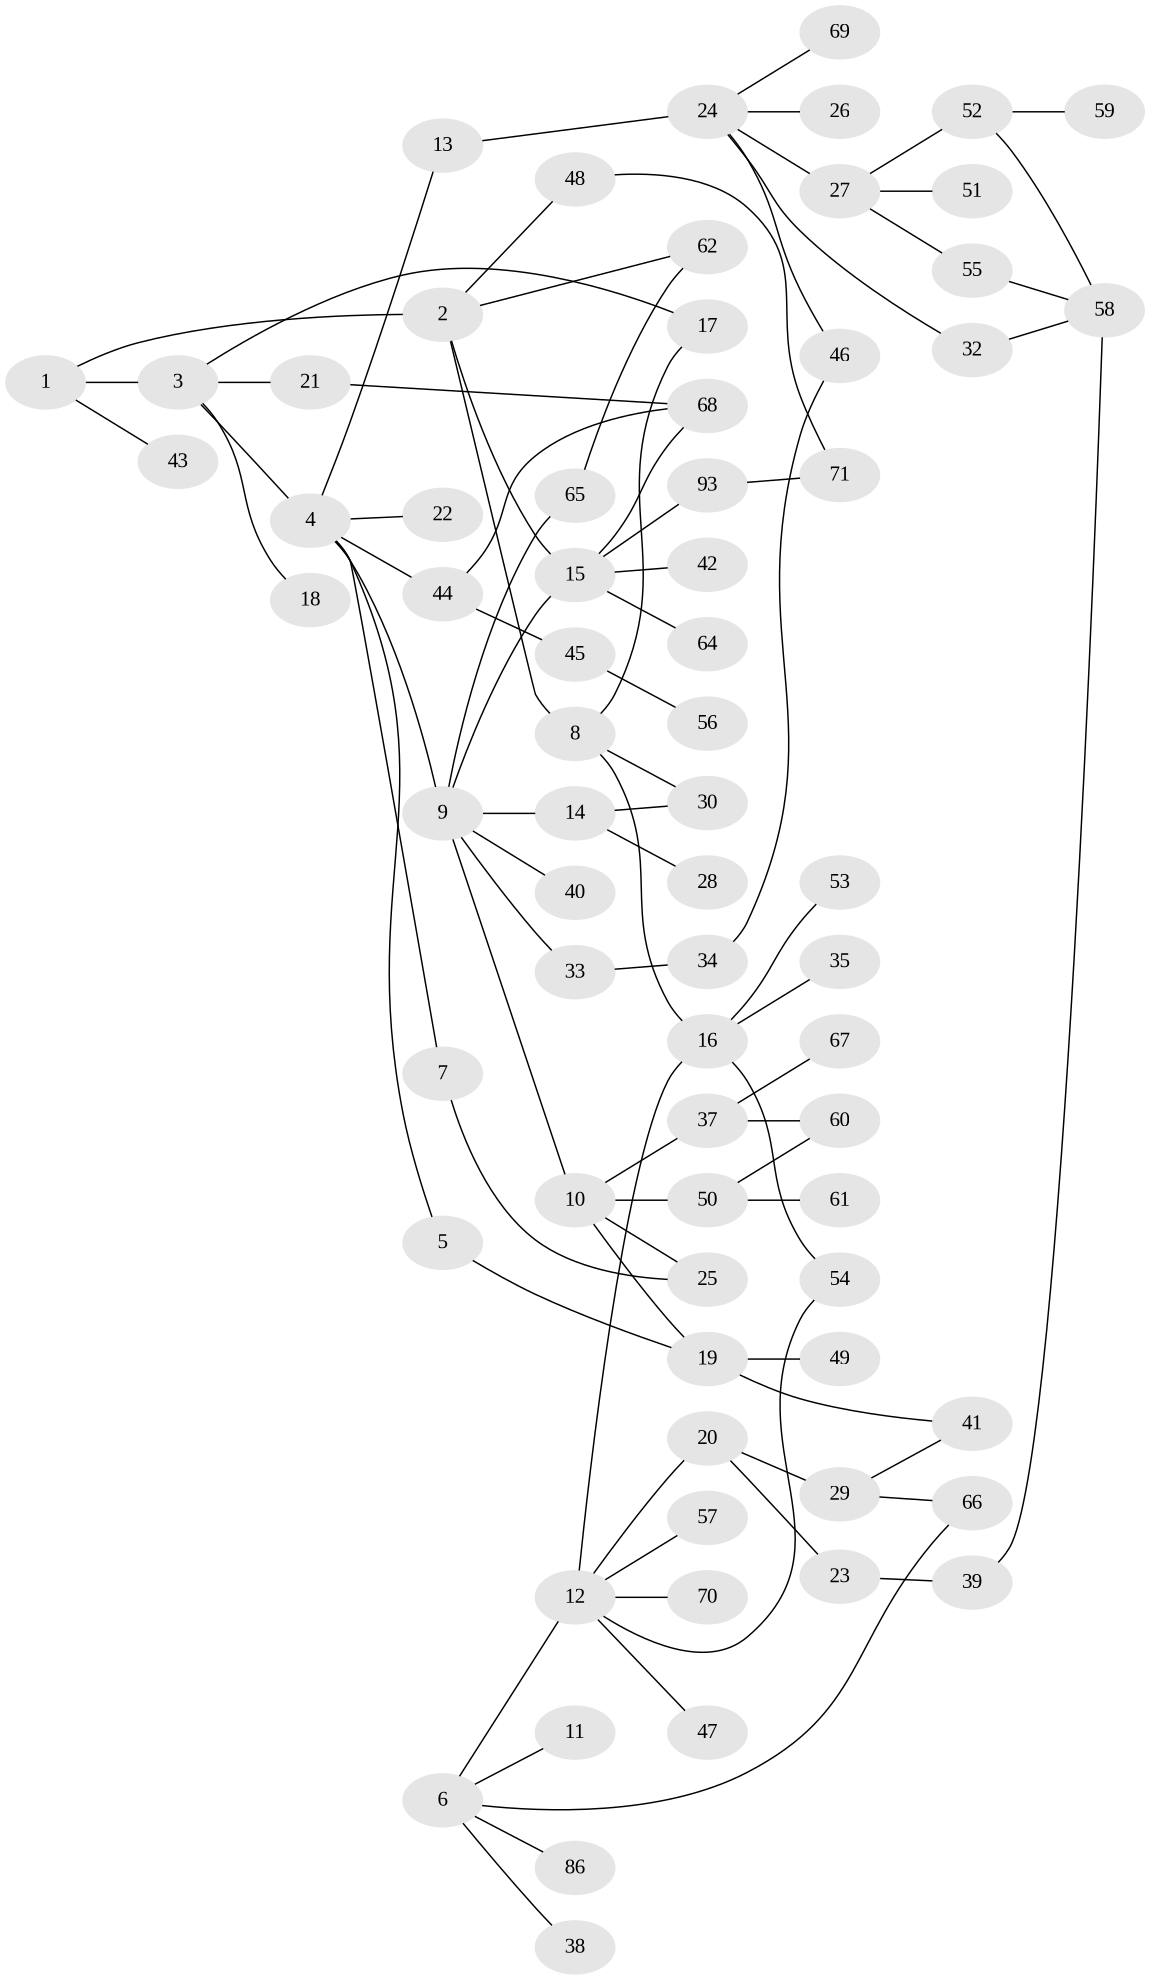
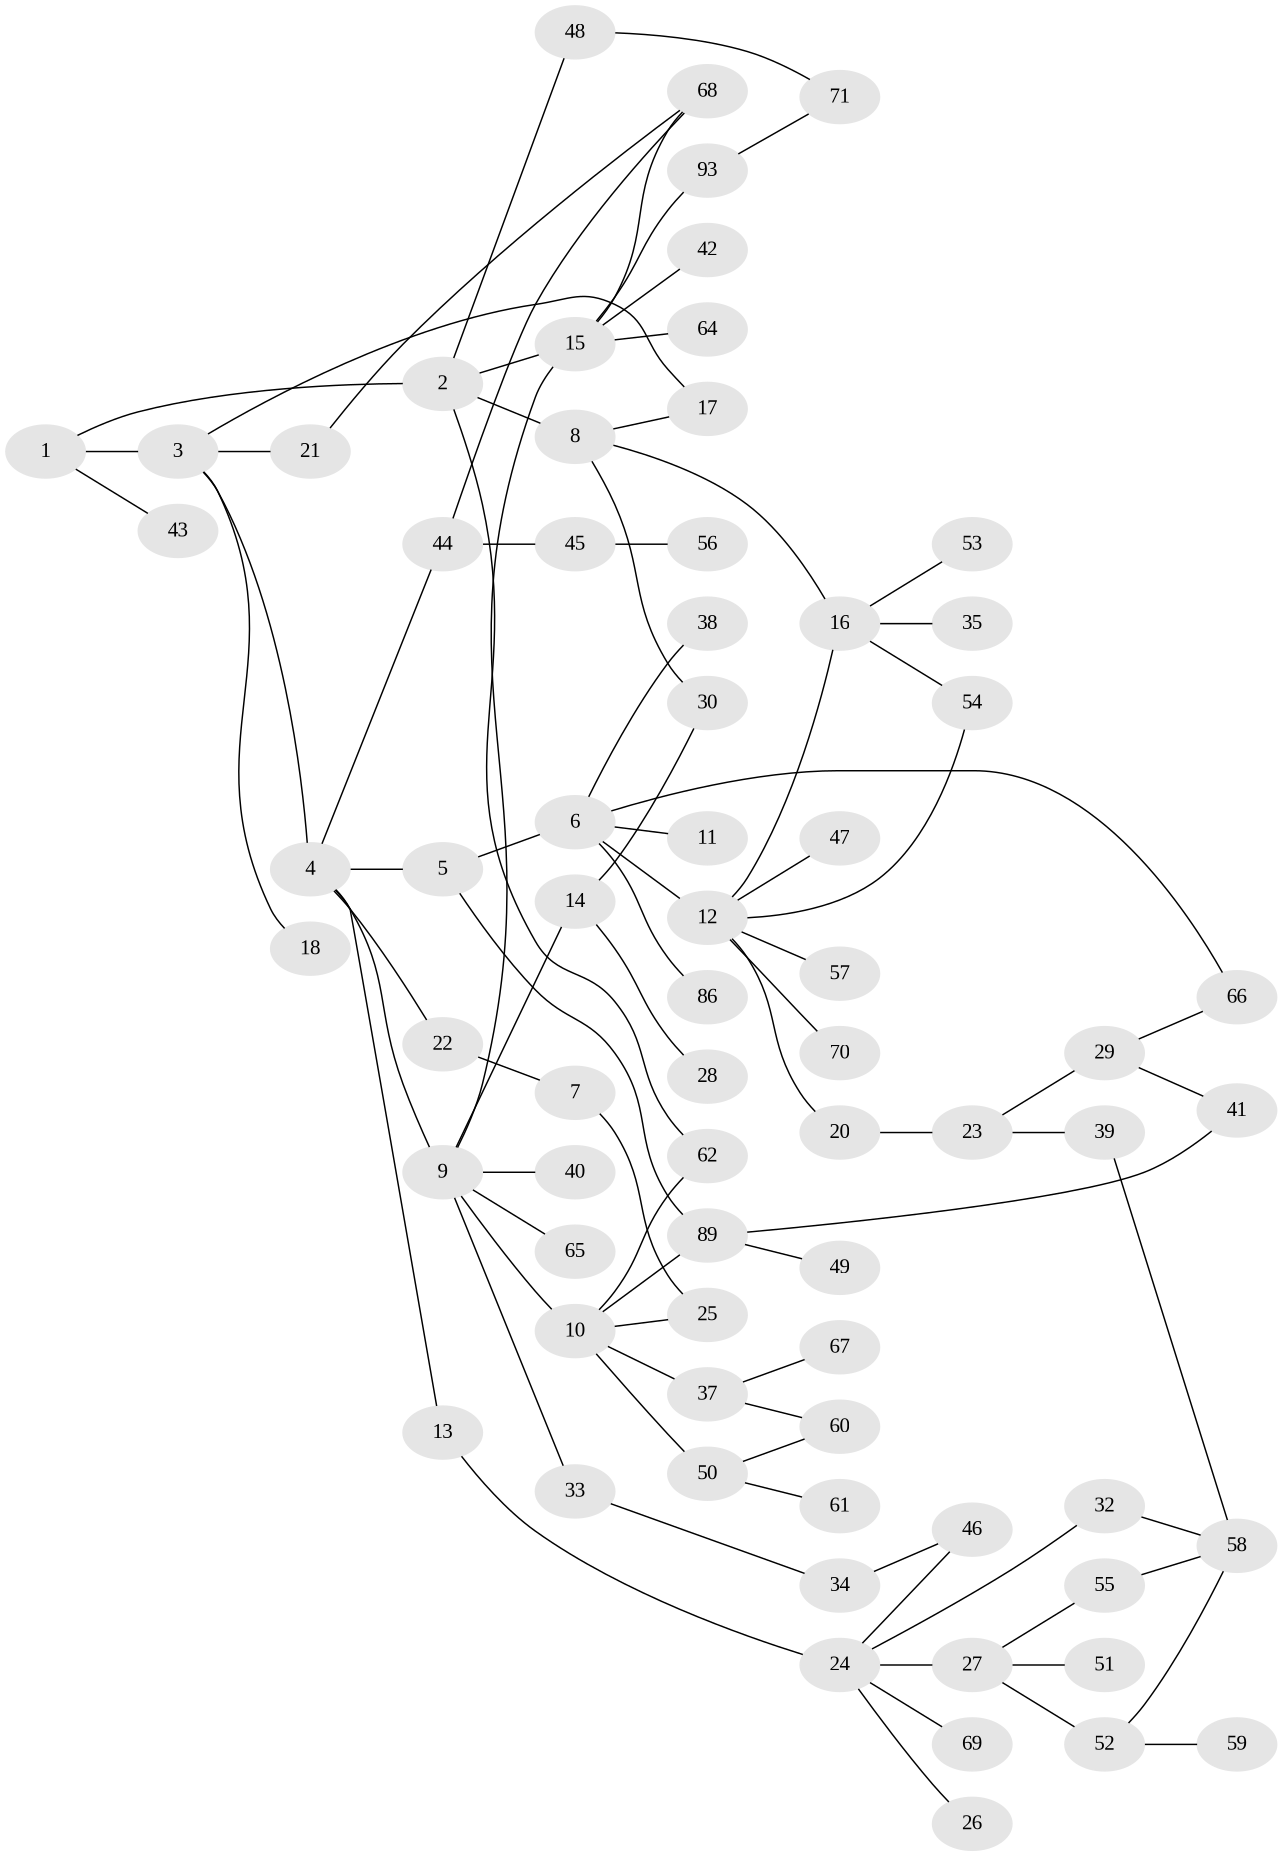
  graph {
    fontname="Liberation Serif"
    rankdir=LR
    node [color=gray90 fontname="Liberation Serif" style=filled]
    edge [fontname="Liberation Serif"]
    1
    2
    3
    43
    8
    15
    48
    62
    4
    17
    18
    21
    16
    30
    42
    n16 [label=93]
    64
    68
    71
    5
    7
    9
    13
    22
    44
    6
-   19
+   19 [label=89]
    25
    10
    14
    33
    40
    65
    24
    45
    11
    12
    n38 [label=86]
    38
    66
    41
    49
    20
    47
    54
    57
    70
    35
    53
    37
    50
    28
    34
    60
    67
    61
    23
    26
    27
    32
    46
    69
    29
    39
    58
    51
    52
    55
    59
    56
    1 -- 2
    1 -- 3
    1 -- 43
    2 -- 8
    2 -- 15
    2 -- 48
    2 -- 62
    3 -- 4
    3 -- 17
    3 -- 18
    3 -- 21
    8 -- 17
    8 -- 16
    8 -- 30
    15 -- 42
    15 -- n16
    15 -- 64
    15 -- 68
    48 -- 71
    4 -- 5
-   4 -- 7
+   22 -- 7
    4 -- 9
    4 -- 13
    4 -- 22
    4 -- 44
    21 -- 68
    16 -- 54
    16 -- 35
    16 -- 53
    n16 -- 71
+   5 -- 6
    5 -- 19
    7 -- 25
    9 -- 15
    9 -- 10
    9 -- 14
    9 -- 33
    9 -- 40
    9 -- 65
    13 -- 24
    44 -- 68
    44 -- 45
    6 -- 11
    6 -- 12
    6 -- n38
    6 -- 38
    6 -- 66
    19 -- 41
    19 -- 49
-   65 -- 62
+   10 -- 62
    10 -- 19
    10 -- 25
    10 -- 37
    10 -- 50
    14 -- 30
    14 -- 28
    33 -- 34
    24 -- 26
    24 -- 27
    24 -- 32
    24 -- 46
    24 -- 69
    45 -- 56
    12 -- 16
    12 -- 20
    12 -- 47
    12 -- 54
    12 -- 57
    12 -- 70
    20 -- 23
    37 -- 60
    37 -- 67
    50 -- 60
    50 -- 61
    34 -- 46
-   20 -- 29
+   23 -- 29
    23 -- 39
    27 -- 51
    27 -- 52
    27 -- 55
    32 -- 58
    29 -- 66
    29 -- 41
    39 -- 58
    52 -- 58
    52 -- 59
    55 -- 58
  }
